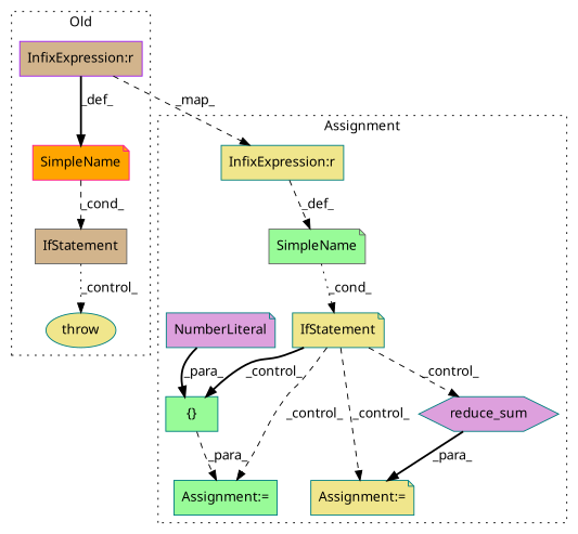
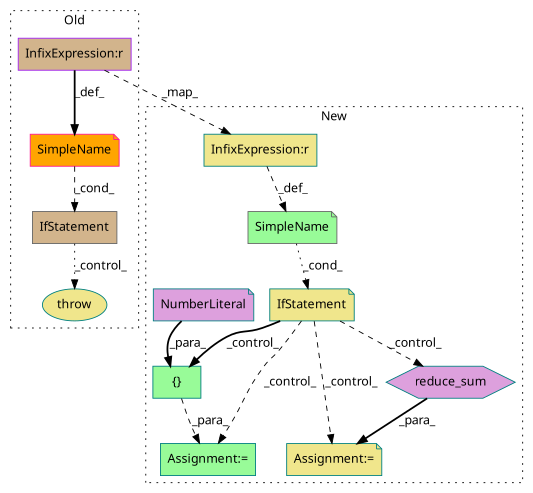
  digraph {
    fontname="Noto Sans"
    node [a=27 l=1 shape=box style=filled fillcolor=khaki color=teal fontname="Noto Sans"]
    edge [style=dashed fontname="Noto Sans"]
    n1 [a=53 l=6 label=throw s=11182 shape=ellipse]
    n2 [l=3 label="InfixExpression:r" s=11167 fillcolor=tan color=purple]
    n3 [a=25 l="4,2" label=IfStatement s="11138,11172" fillcolor=tan color=gray40]
    n4 [a=42 label=SimpleName shape=note fillcolor=orange color=deeppink l=""]
    n5 [a=32 l="11,1" label=reduce_sum s="11313,11351" shape=hexagon fillcolor=plum]
    n6 [a=25 l="4,2" label=IfStatement s="11218,11254" shape=note]
    n7 [a=42 label=SimpleName shape=note fillcolor=palegreen color=gray40 l=""]
    n8 [a=7 label="Assignment:=" s=11301 shape=note]
    n9 [a=7 label="Assignment:=" s=11381 fillcolor=palegreen]
    n10 [l=4 label="InfixExpression:r" s=11248]
    n11 [a=4 l="1,1" label="{}" s="11451,11455" fillcolor=palegreen]
    n12 [a=34 label=NumberLiteral s=11452 shape=note fillcolor=plum]
    subgraph cluster_1 {
      label=Old
      style=dotted
      n1
      n2
      n3
      n4
    }
    subgraph cluster_2 {
-     label=Assignment
+     label=New
      style=dotted
      n5
      n6
      n7
      n8
      n9
      n10
      n11
      n12
    }
    n2 -> n4 [label=_def_ style=bold]
    n2 -> n10 [label=_map_]
    n3 -> n1 [label=_control_ style=dotted]
    n4 -> n3 [label=_cond_]
    n5 -> n8 [label=_para_ style=bold]
    n6 -> n5 [label=_control_]
    n6 -> n8 [label=_control_]
    n6 -> n9 [label=_control_]
    n6 -> n11 [label=_control_ style=bold]
    n7 -> n6 [label=_cond_ style=dotted]
    n10 -> n7 [label=_def_]
    n11 -> n9 [label=_para_]
    n12 -> n11 [label=_para_ style=bold]
  }
